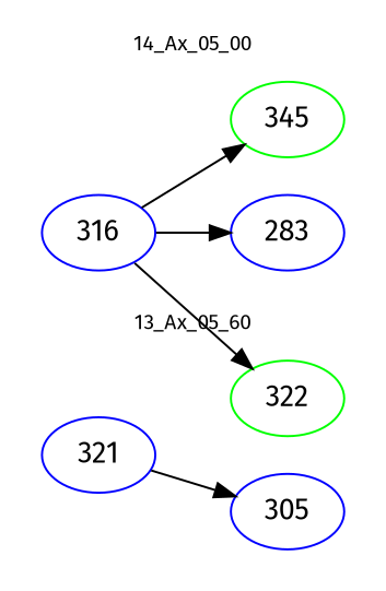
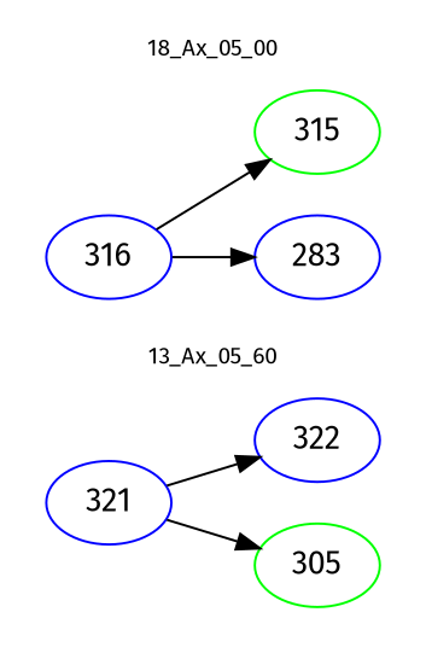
  digraph {
    fontname="Fira Sans"
    rankdir=LR
    node [color=blue fontname="Fira Sans"]
    edge [color=black fontname="Fira Sans"]
    n1 [label=316]
    n2 [label=283]
-   n3 [color=green label=345]
+   n3 [color=green label=315]
    n4 [label=321]
-   n5 [label=305]
-   n6 [color=green label=322]
+   n5 [color=green label=305]
+   n6 [label=322]
    subgraph cluster_1 {
      color=white
      fontsize=10
-     label="14_Ax_05_00"
+     label="18_Ax_05_00"
      n1
      n2
      n3
    }
    subgraph cluster_2 {
      color=white
      fontsize=10
      label="13_Ax_05_60"
      n4
      n5
      n6
    }
    n1 -> n2
    n1 -> n3
    n4 -> n5
-   n1 -> n6
+   n4 -> n6
  }
